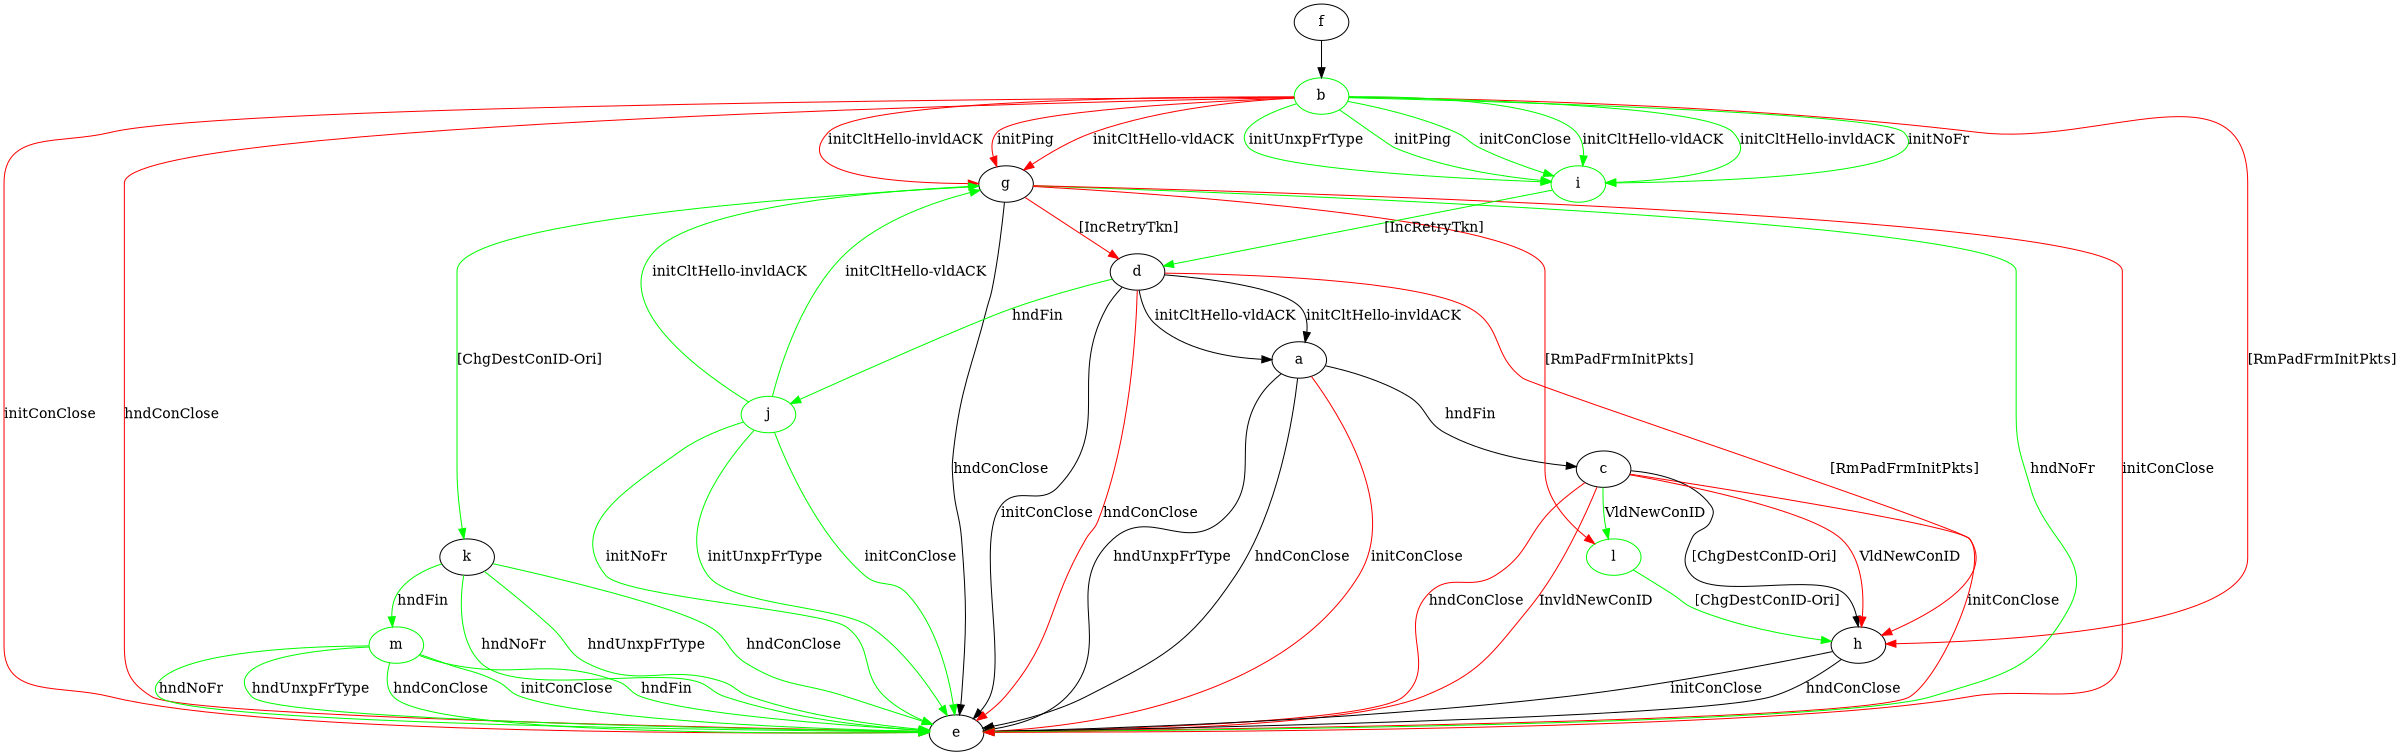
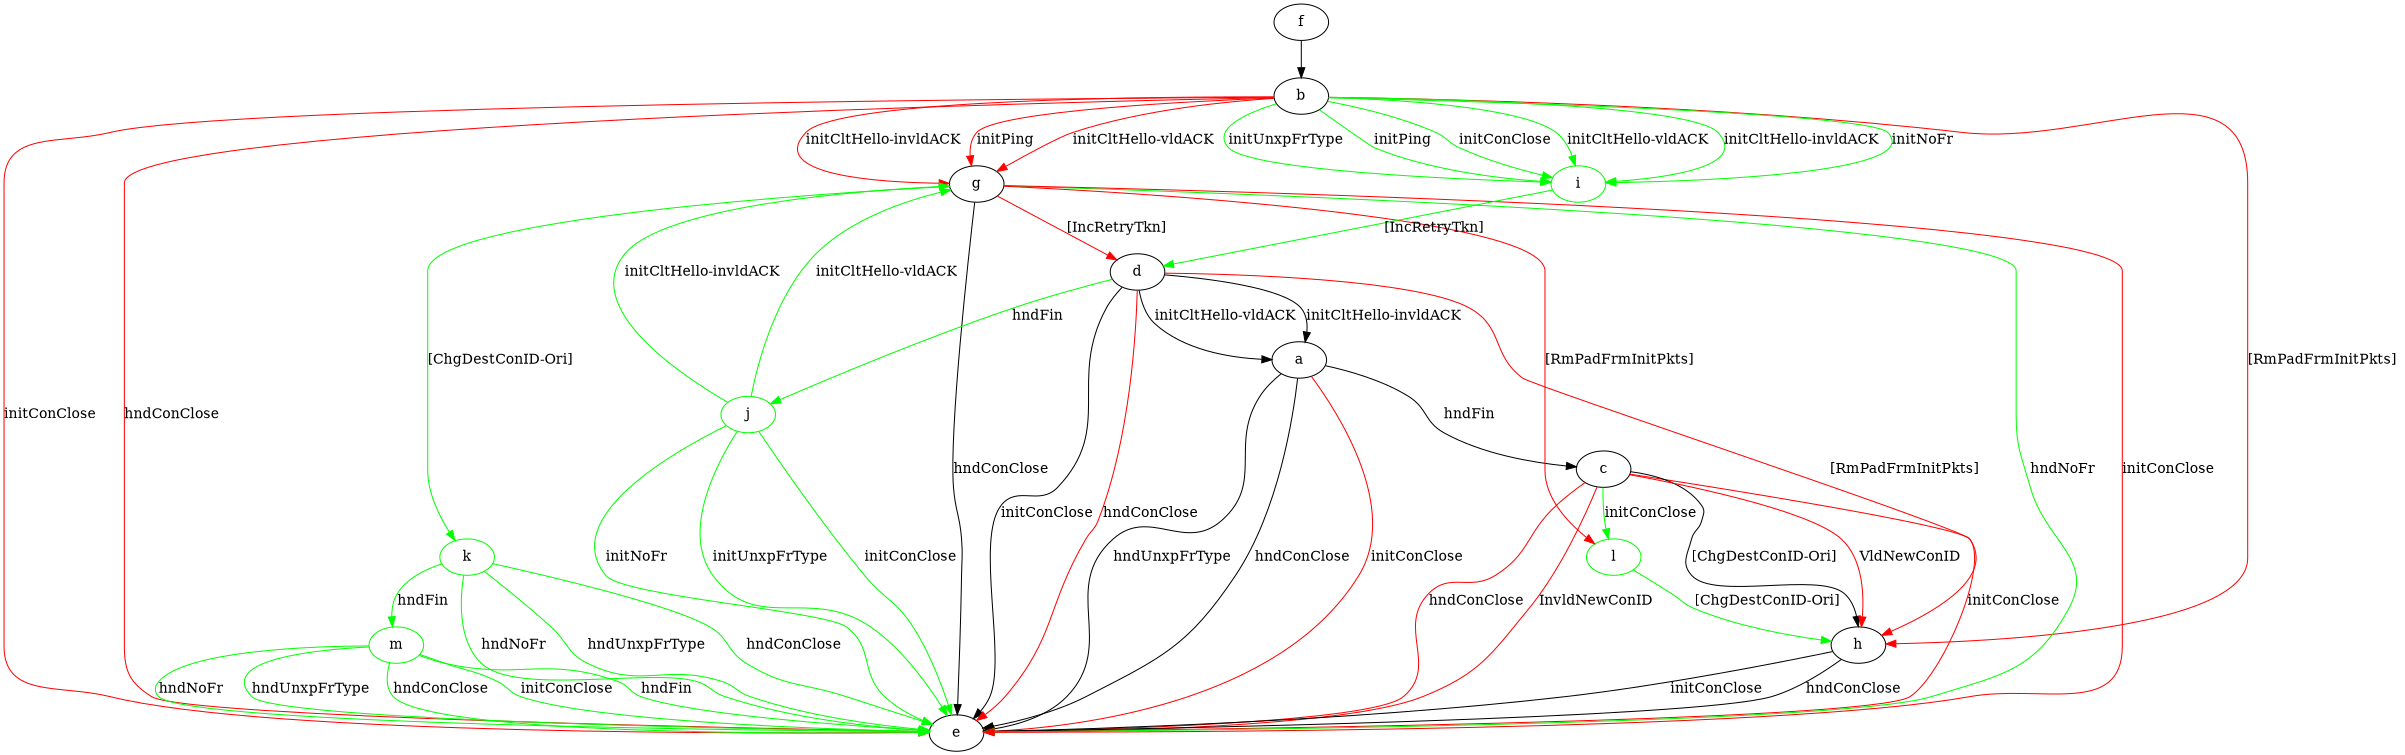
  digraph {
    edge [color=green]
    a
    c
    e
    h
    l [color=green]
-   b [color=green]
+   b
    g
    i [color=green]
    d
-   k [color=black]
+   k [color=green]
    j [color=green]
    m [color=green]
    f
    a -> c [label="hndFin " color=""]
    a -> e [label="hndUnxpFrType " color=""]
    a -> e [label="hndConClose " color=""]
    a -> e [color=red label="initConClose "]
    c -> e [color=red label="initConClose "]
    c -> e [color=red label="hndConClose "]
    c -> e [color=red label="InvldNewConID "]
    c -> h [label="[ChgDestConID-Ori] " color=""]
    c -> h [color=red label="VldNewConID "]
-   c -> l [label="VldNewConID "]
+   c -> l [label="initConClose "]
    h -> e [label="initConClose " color=""]
    h -> e [label="hndConClose " color=""]
    l -> h [label="[ChgDestConID-Ori] "]
    b -> e [color=red label="initConClose "]
    b -> e [color=red label="hndConClose "]
    b -> h [color=red label="[RmPadFrmInitPkts] "]
    b -> g [color=red label="initPing "]
    b -> g [color=red label="initCltHello-vldACK "]
    b -> g [color=red label="initCltHello-invldACK "]
    b -> i [label="initPing "]
    b -> i [label="initConClose "]
    b -> i [label="initCltHello-vldACK "]
    b -> i [label="initCltHello-invldACK "]
    b -> i [label="initNoFr "]
    b -> i [label="initUnxpFrType "]
    g -> e [label="hndConClose " color=""]
    g -> e [label="hndNoFr "]
    g -> e [color=red label="initConClose "]
    g -> l [color=red label="[RmPadFrmInitPkts] "]
    g -> d [color=red label="[IncRetryTkn] "]
    g -> k [label="[ChgDestConID-Ori] "]
    i -> d [label="[IncRetryTkn] "]
    d -> a [label="initCltHello-vldACK " color=""]
    d -> a [label="initCltHello-invldACK " color=""]
    d -> e [label="initConClose " color=""]
    d -> e [color=red label="hndConClose "]
    d -> h [color=red label="[RmPadFrmInitPkts] "]
    d -> j [label="hndFin "]
    k -> e [label="hndNoFr "]
    k -> e [label="hndUnxpFrType "]
    k -> e [label="hndConClose "]
    k -> m [label="hndFin "]
    j -> e [label="initConClose "]
    j -> e [label="initNoFr "]
    j -> e [label="initUnxpFrType "]
    j -> g [label="initCltHello-vldACK "]
    j -> g [label="initCltHello-invldACK "]
    m -> e [label="initConClose "]
    m -> e [label="hndFin "]
    m -> e [label="hndNoFr "]
    m -> e [label="hndUnxpFrType "]
    m -> e [label="hndConClose "]
    f -> b [color=""]
  }
